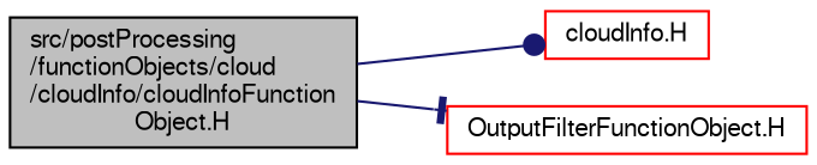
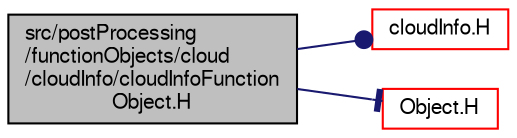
  digraph {
    rankdir=LR
    node [color=red fontname=FreeSans fontsize=10 shape=record]
    edge [color=midnightblue fontname=FreeSans fontsize=10 labelfontname=FreeSans labelfontsize=10 style=solid]
    n1 [color=black fillcolor=grey75 fontcolor=black height=0.2 label="src/postProcessing\l/functionObjects/cloud\l/cloudInfo/cloudInfoFunction\lObject.H" style=filled width=0.4]
    n2 [height=0.2 label="cloudInfo.H" width=0.4]
-   n3 [height=0.2 label="OutputFilterFunctionObject.H" width=0.4]
+   n3 [height=0.2 label="Object.H" width=0.4]
    n1 -> n2 [arrowhead=dot]
    n1 -> n3 [arrowhead=tee]
  }
